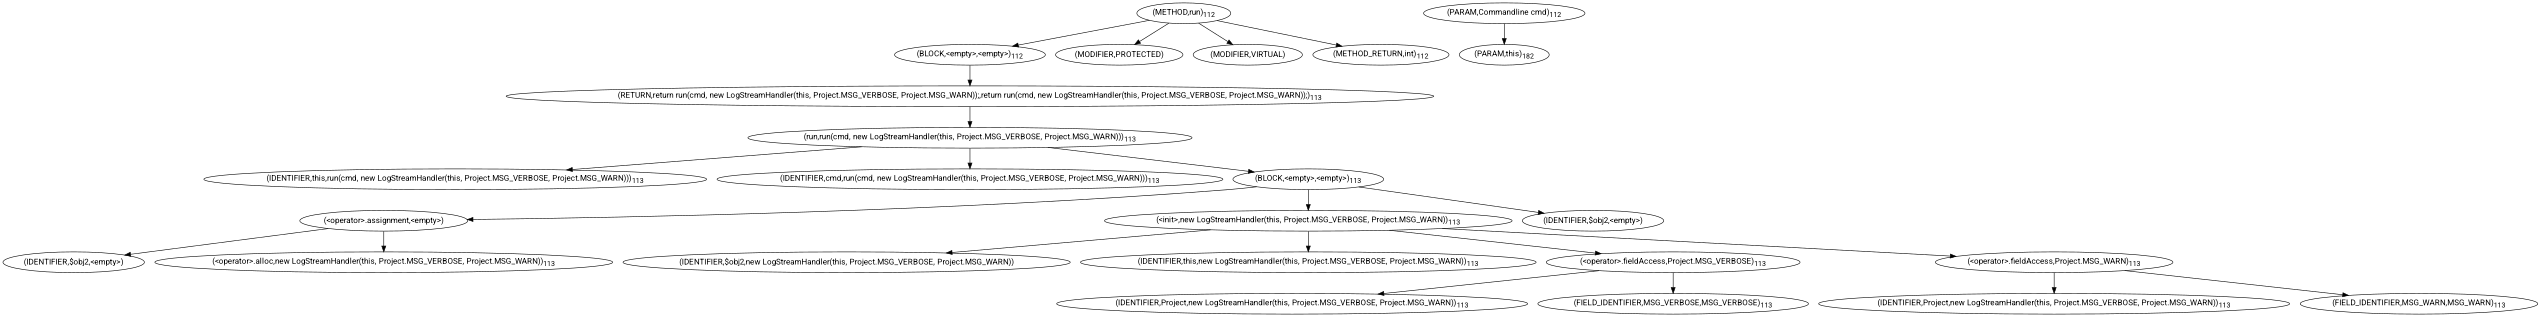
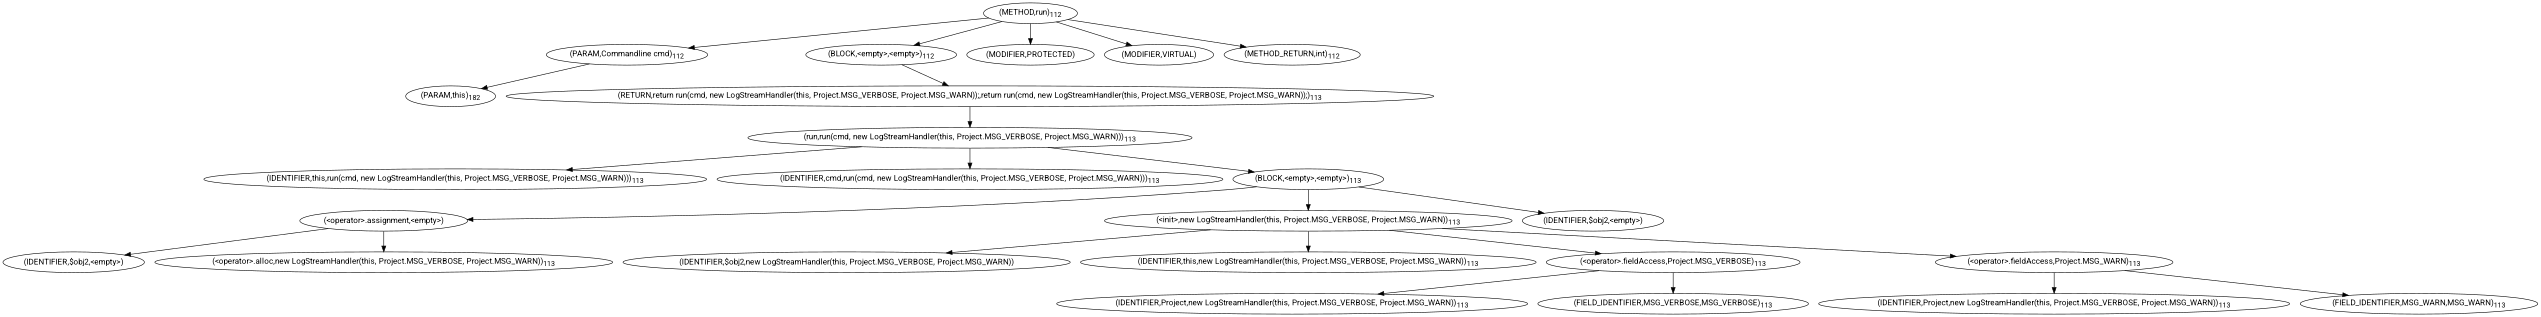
  digraph {
    fontname=Roboto
    node [fontname=Roboto]
    edge [fontname=Roboto]
    n1 [label=<(METHOD,run)<SUB>112</SUB>>]
    n2 [label=<(PARAM,Commandline cmd)<SUB>112</SUB>>]
    n3 [label=<(BLOCK,&lt;empty&gt;,&lt;empty&gt;)<SUB>112</SUB>>]
    n4 [label=<(MODIFIER,PROTECTED)>]
    n5 [label=<(MODIFIER,VIRTUAL)>]
    n6 [label=<(METHOD_RETURN,int)<SUB>112</SUB>>]
    n7 [label=<(PARAM,this)<SUB>182</SUB>>]
    n8 [label=<(RETURN,return run(cmd, new LogStreamHandler(this, Project.MSG_VERBOSE, Project.MSG_WARN));,return run(cmd, new LogStreamHandler(this, Project.MSG_VERBOSE, Project.MSG_WARN));)<SUB>113</SUB>>]
    n9 [label=<(run,run(cmd, new LogStreamHandler(this, Project.MSG_VERBOSE, Project.MSG_WARN)))<SUB>113</SUB>>]
    n10 [label=<(IDENTIFIER,this,run(cmd, new LogStreamHandler(this, Project.MSG_VERBOSE, Project.MSG_WARN)))<SUB>113</SUB>>]
    n11 [label=<(IDENTIFIER,cmd,run(cmd, new LogStreamHandler(this, Project.MSG_VERBOSE, Project.MSG_WARN)))<SUB>113</SUB>>]
    n12 [label=<(BLOCK,&lt;empty&gt;,&lt;empty&gt;)<SUB>113</SUB>>]
    n13 [label=<(&lt;operator&gt;.assignment,&lt;empty&gt;)>]
    n14 [label=<(&lt;init&gt;,new LogStreamHandler(this, Project.MSG_VERBOSE, Project.MSG_WARN))<SUB>113</SUB>>]
    n15 [label=<(IDENTIFIER,$obj2,&lt;empty&gt;)>]
    n16 [label=<(IDENTIFIER,$obj2,&lt;empty&gt;)>]
    n17 [label=<(&lt;operator&gt;.alloc,new LogStreamHandler(this, Project.MSG_VERBOSE, Project.MSG_WARN))<SUB>113</SUB>>]
    n18 [label=<(IDENTIFIER,$obj2,new LogStreamHandler(this, Project.MSG_VERBOSE, Project.MSG_WARN))>]
    n19 [label=<(IDENTIFIER,this,new LogStreamHandler(this, Project.MSG_VERBOSE, Project.MSG_WARN))<SUB>113</SUB>>]
    n20 [label=<(&lt;operator&gt;.fieldAccess,Project.MSG_VERBOSE)<SUB>113</SUB>>]
    n21 [label=<(&lt;operator&gt;.fieldAccess,Project.MSG_WARN)<SUB>113</SUB>>]
    n22 [label=<(IDENTIFIER,Project,new LogStreamHandler(this, Project.MSG_VERBOSE, Project.MSG_WARN))<SUB>113</SUB>>]
    n23 [label=<(FIELD_IDENTIFIER,MSG_VERBOSE,MSG_VERBOSE)<SUB>113</SUB>>]
    n24 [label=<(IDENTIFIER,Project,new LogStreamHandler(this, Project.MSG_VERBOSE, Project.MSG_WARN))<SUB>113</SUB>>]
    n25 [label=<(FIELD_IDENTIFIER,MSG_WARN,MSG_WARN)<SUB>113</SUB>>]
+   n1 -> n2
    n1 -> n3
    n1 -> n4
    n1 -> n5
    n1 -> n6
    n2 -> n7
    n3 -> n8
    n8 -> n9
    n9 -> n10
    n9 -> n11
    n9 -> n12
    n12 -> n13
    n12 -> n14
    n12 -> n15
    n13 -> n16
    n13 -> n17
    n14 -> n18
    n14 -> n19
    n14 -> n20
    n14 -> n21
    n20 -> n22
    n20 -> n23
    n21 -> n24
    n21 -> n25
  }
